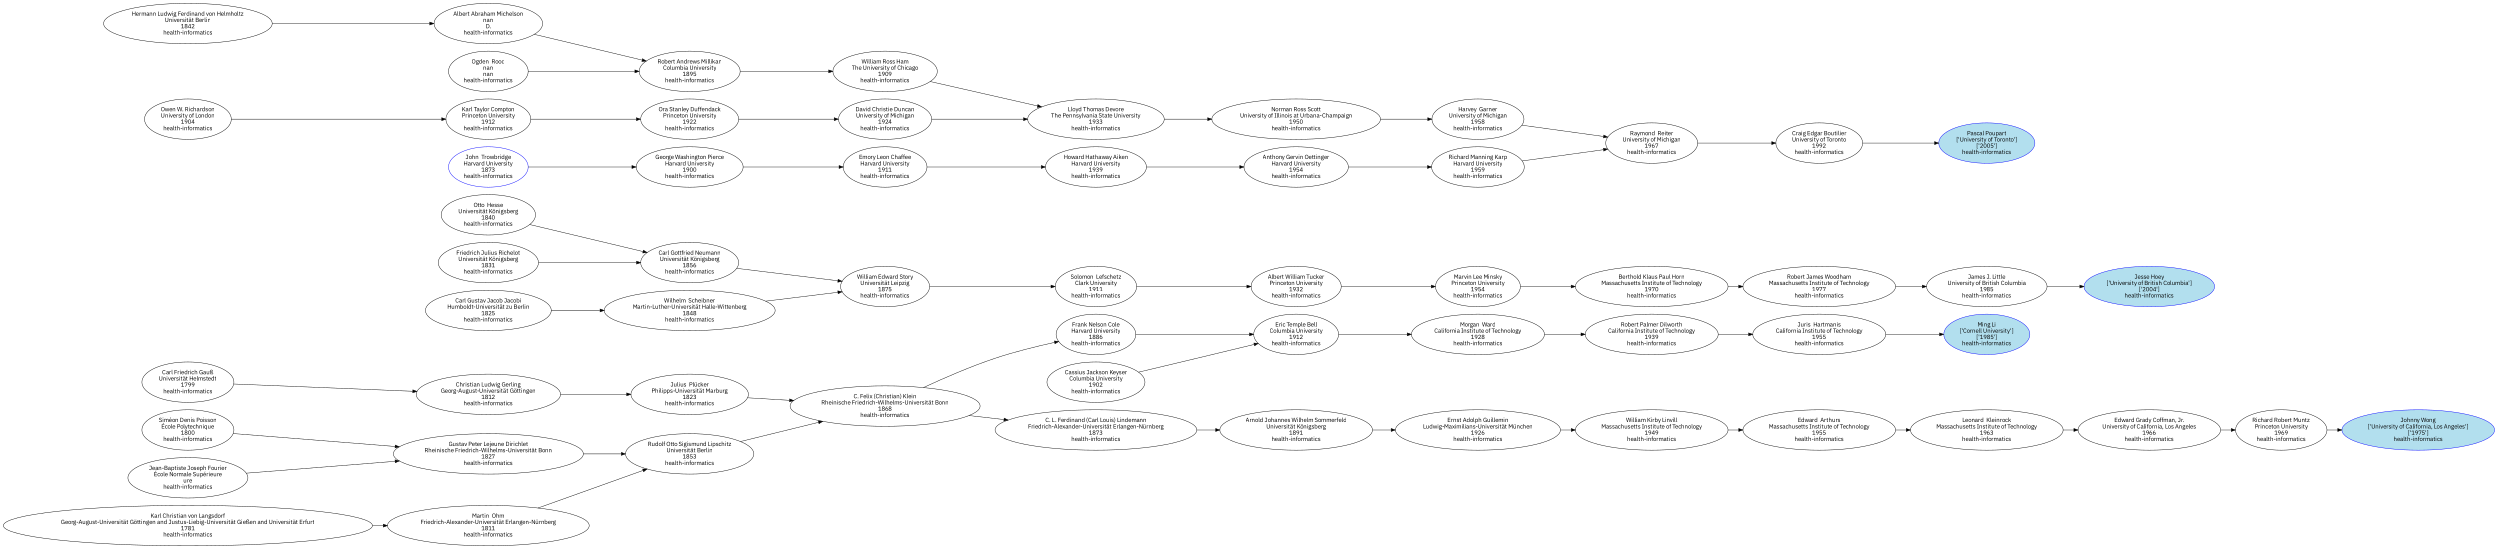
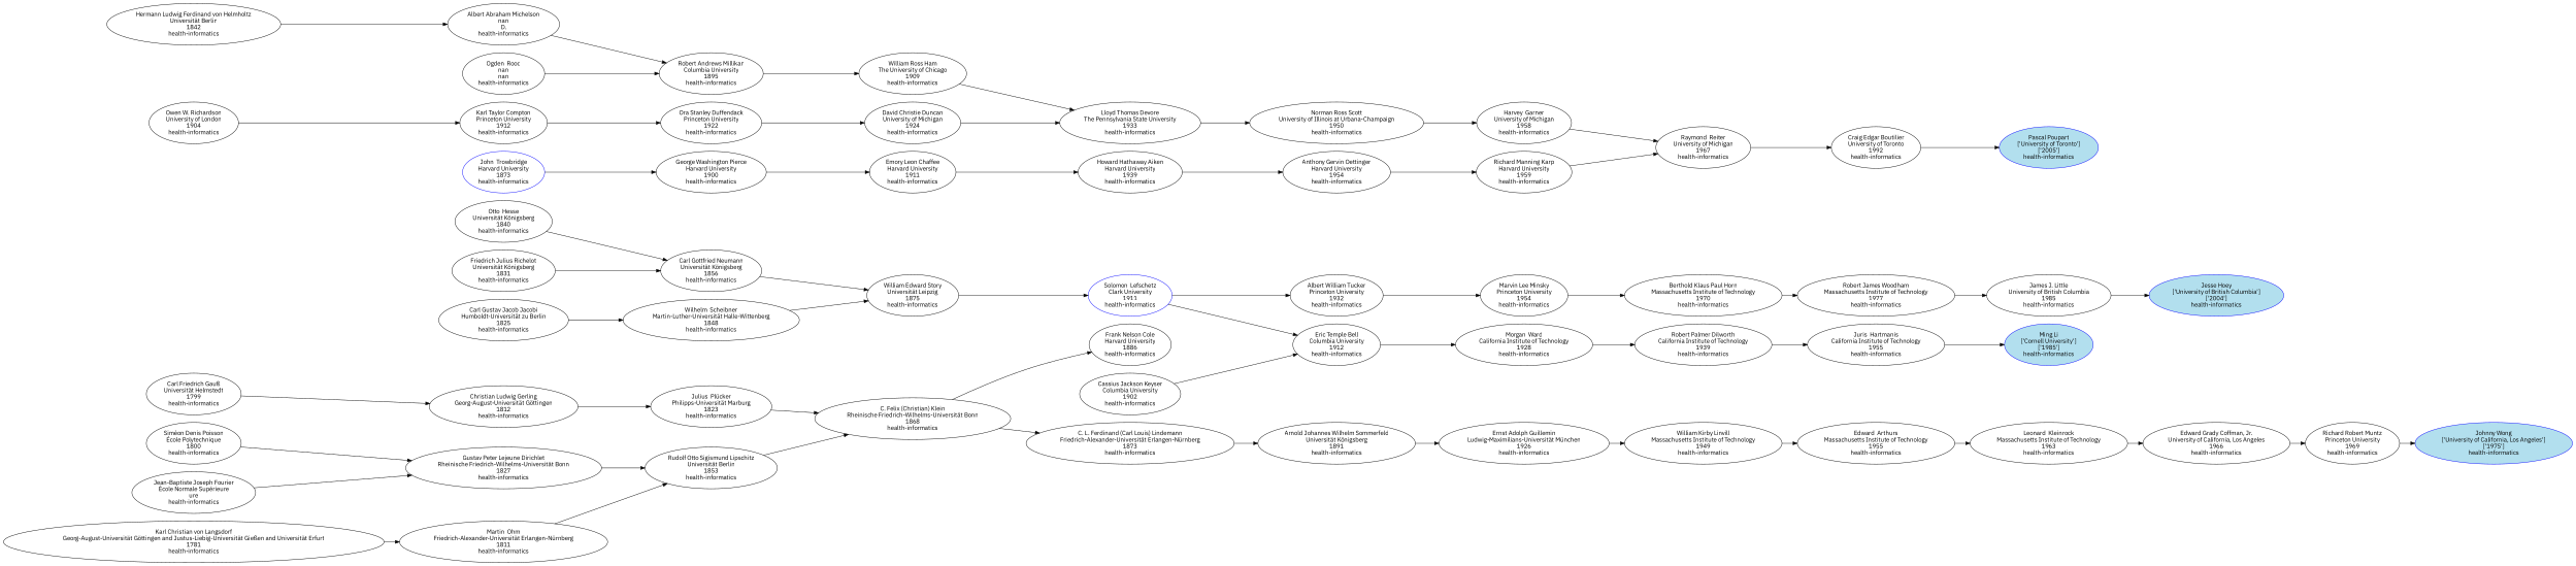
  digraph {
    fontname="IBM Plex Sans"
    rankdir=LR
    node [fontname="IBM Plex Sans"]
    edge [fontname="IBM Plex Sans"]
    n1 [color=blue fillcolor=lightblue2 label="Jesse Hoey\n['University of British Columbia']\n['2004']\nhealth-informatics" style=filled]
    n2 [color=blue fillcolor=lightblue2 label="Ming Li\n['Cornell University']\n['1985']\nhealth-informatics" style=filled]
    n3 [color=blue fillcolor=lightblue2 label="Pascal Poupart\n['University of Toronto']\n['2005']\nhealth-informatics" style=filled]
    n4 [color=blue fillcolor=lightblue2 label="Johnny Wong\n['University of California, Los Angeles']\n['1975']\nhealth-informatics" style=filled]
    n5 [label="James J. Little\nUniversity of British Columbia\n1985\nhealth-informatics"]
    n6 [label="Juris  Hartmanis\nCalifornia Institute of Technology\n1955\nhealth-informatics"]
    n7 [label="Craig Edgar Boutilier\nUniversity of Toronto\n1992\nhealth-informatics"]
    n8 [label="Richard Robert Muntz\nPrinceton University\n1969\nhealth-informatics"]
    n9 [label="Robert James Woodham\nMassachusetts Institute of Technology\n1977\nhealth-informatics"]
    n10 [label="Robert Palmer Dilworth\nCalifornia Institute of Technology\n1939\nhealth-informatics"]
    n11 [label="Raymond  Reiter\nUniversity of Michigan\n1967\nhealth-informatics"]
    n12 [label="Edward Grady Coffman, Jr.\nUniversity of California, Los Angeles\n1966\nhealth-informatics"]
    n13 [label="Berthold Klaus Paul Horn\nMassachusetts Institute of Technology\n1970\nhealth-informatics"]
    n14 [label="Morgan  Ward\nCalifornia Institute of Technology\n1928\nhealth-informatics"]
    n15 [label="Harvey  Garner\nUniversity of Michigan\n1958\nhealth-informatics"]
    n16 [label="Richard Manning Karp\nHarvard University\n1959\nhealth-informatics"]
    n17 [label="Leonard  Kleinrock\nMassachusetts Institute of Technology\n1963\nhealth-informatics"]
    n18 [label="Marvin Lee Minsky\nPrinceton University\n1954\nhealth-informatics"]
    n19 [label="Eric Temple Bell\nColumbia University\n1912\nhealth-informatics"]
    n20 [label="Norman Ross Scott\nUniversity of Illinois at Urbana-Champaign\n1950\nhealth-informatics"]
    n21 [label="Anthony Gervin Oettinger\nHarvard University\n1954\nhealth-informatics"]
    n22 [label="Edward  Arthurs\nMassachusetts Institute of Technology\n1955\nhealth-informatics"]
    n23 [label="Albert William Tucker\nPrinceton University\n1932\nhealth-informatics"]
    n24 [label="Frank Nelson Cole\nHarvard University\n1886\nhealth-informatics"]
    n25 [label="Cassius Jackson Keyser\nColumbia University\n1902\nhealth-informatics"]
    n26 [label="Lloyd Thomas Devore\nThe Pennsylvania State University\n1933\nhealth-informatics"]
    n27 [label="Howard Hathaway Aiken\nHarvard University\n1939\nhealth-informatics"]
    n28 [label="William Kirby Linvill\nMassachusetts Institute of Technology\n1949\nhealth-informatics"]
-   n29 [label="Solomon  Lefschetz\nClark University\n1911\nhealth-informatics"]
+   n29 [label="Solomon  Lefschetz\nClark University\n1911\nhealth-informatics" color=blue]
    n30 [label="C. Felix (Christian) Klein\nRheinische Friedrich-Wilhelms-Universität Bonn\n1868\nhealth-informatics"]
    n31 [label="C. L. Ferdinand (Carl Louis) Lindemann\nFriedrich-Alexander-Universität Erlangen-Nürnberg\n1873\nhealth-informatics"]
    n32 [label="Arnold Johannes Wilhelm Sommerfeld\nUniversität Königsberg\n1891\nhealth-informatics"]
    n33 [label="William Ross Ham\nThe University of Chicago\n1909\nhealth-informatics"]
    n34 [label="David Christie Duncan\nUniversity of Michigan\n1924\nhealth-informatics"]
    n35 [label="Emory Leon Chaffee\nHarvard University\n1911\nhealth-informatics"]
    n36 [label="Ernst Adolph Guillemin\nLudwig-Maximilians-Universität München\n1926\nhealth-informatics"]
    n37 [label="William Edward Story\nUniversität Leipzig\n1875\nhealth-informatics"]
    n38 [label="Julius  Plücker\nPhilipps-Universität Marburg\n1823\nhealth-informatics"]
    n39 [label="Rudolf Otto Sigismund Lipschitz\nUniversität Berlin\n1853\nhealth-informatics"]
    n40 [label="Robert Andrews Millikan\nColumbia University\n1895\nhealth-informatics"]
    n41 [label="Ora Stanley Duffendack\nPrinceton University\n1922\nhealth-informatics"]
    n42 [label="George Washington Pierce\nHarvard University\n1900\nhealth-informatics"]
    n43 [label="Carl Gottfried Neumann\nUniversität Königsberg\n1856\nhealth-informatics"]
    n44 [label="Wilhelm  Scheibner\nMartin-Luther-Universität Halle-Wittenberg\n1848\nhealth-informatics"]
    n45 [label="Christian Ludwig Gerling\nGeorg-August-Universität Göttingen\n1812\nhealth-informatics"]
    n46 [label="Gustav Peter Lejeune Dirichlet\nRheinische Friedrich-Wilhelms-Universität Bonn\n1827\nhealth-informatics"]
    n47 [label="Martin  Ohm\nFriedrich-Alexander-Universität Erlangen-Nürnberg\n1811\nhealth-informatics"]
    n48 [label="Albert Abraham Michelson\nnan\nD.\nhealth-informatics"]
    n49 [label="Ogden  Rood\nnan\nnan\nhealth-informatics"]
    n50 [label="Karl Taylor Compton\nPrinceton University\n1912\nhealth-informatics"]
    n51 [color=blue label="John  Trowbridge\nHarvard University\n1873\nhealth-informatics"]
    n52 [label="Otto  Hesse\nUniversität Königsberg\n1840\nhealth-informatics"]
    n53 [label="Friedrich Julius Richelot\nUniversität Königsberg\n1831\nhealth-informatics"]
    n54 [label="Carl Gustav Jacob Jacobi\nHumboldt-Universität zu Berlin\n1825\nhealth-informatics"]
    n55 [label="Carl Friedrich Gauß\nUniversität Helmstedt\n1799\nhealth-informatics"]
    n56 [label="Siméon Denis Poisson\nÉcole Polytechnique\n1800\nhealth-informatics"]
    n57 [label="Jean-Baptiste Joseph Fourier\nÉcole Normale Supérieure\nure\nhealth-informatics"]
    n58 [label="Karl Christian von Langsdorf\nGeorg-August-Universität Göttingen and Justus-Liebig-Universität Gießen and Universität Erfurt\n1781\nhealth-informatics"]
    n59 [label="Hermann Ludwig Ferdinand von Helmholtz\nUniversität Berlin\n1842\nhealth-informatics"]
    n60 [label="Owen W. Richardson\nUniversity of London\n1904\nhealth-informatics"]
    n5 -> n1
    n6 -> n2
    n7 -> n3
    n8 -> n4
    n9 -> n5
    n10 -> n6
    n11 -> n7
    n12 -> n8
    n13 -> n9
    n14 -> n10
    n15 -> n11
    n16 -> n11
    n17 -> n12
    n18 -> n13
    n19 -> n14
    n20 -> n15
    n21 -> n16
    n22 -> n17
    n23 -> n18
-   n24 -> n19
+   n29 -> n19
    n25 -> n19
    n26 -> n20
    n27 -> n21
    n28 -> n22
    n29 -> n23
    n30 -> n24
    n30 -> n31
    n31 -> n32
    n32 -> n36
    n33 -> n26
    n34 -> n26
    n35 -> n27
    n36 -> n28
    n37 -> n29
    n38 -> n30
    n39 -> n30
    n40 -> n33
    n41 -> n34
    n42 -> n35
    n43 -> n37
    n44 -> n37
    n45 -> n38
    n46 -> n39
    n47 -> n39
    n48 -> n40
    n49 -> n40
    n50 -> n41
    n51 -> n42
    n52 -> n43
    n53 -> n43
    n54 -> n44
    n55 -> n45
    n56 -> n46
    n57 -> n46
    n58 -> n47
    n59 -> n48
    n60 -> n50
  }
